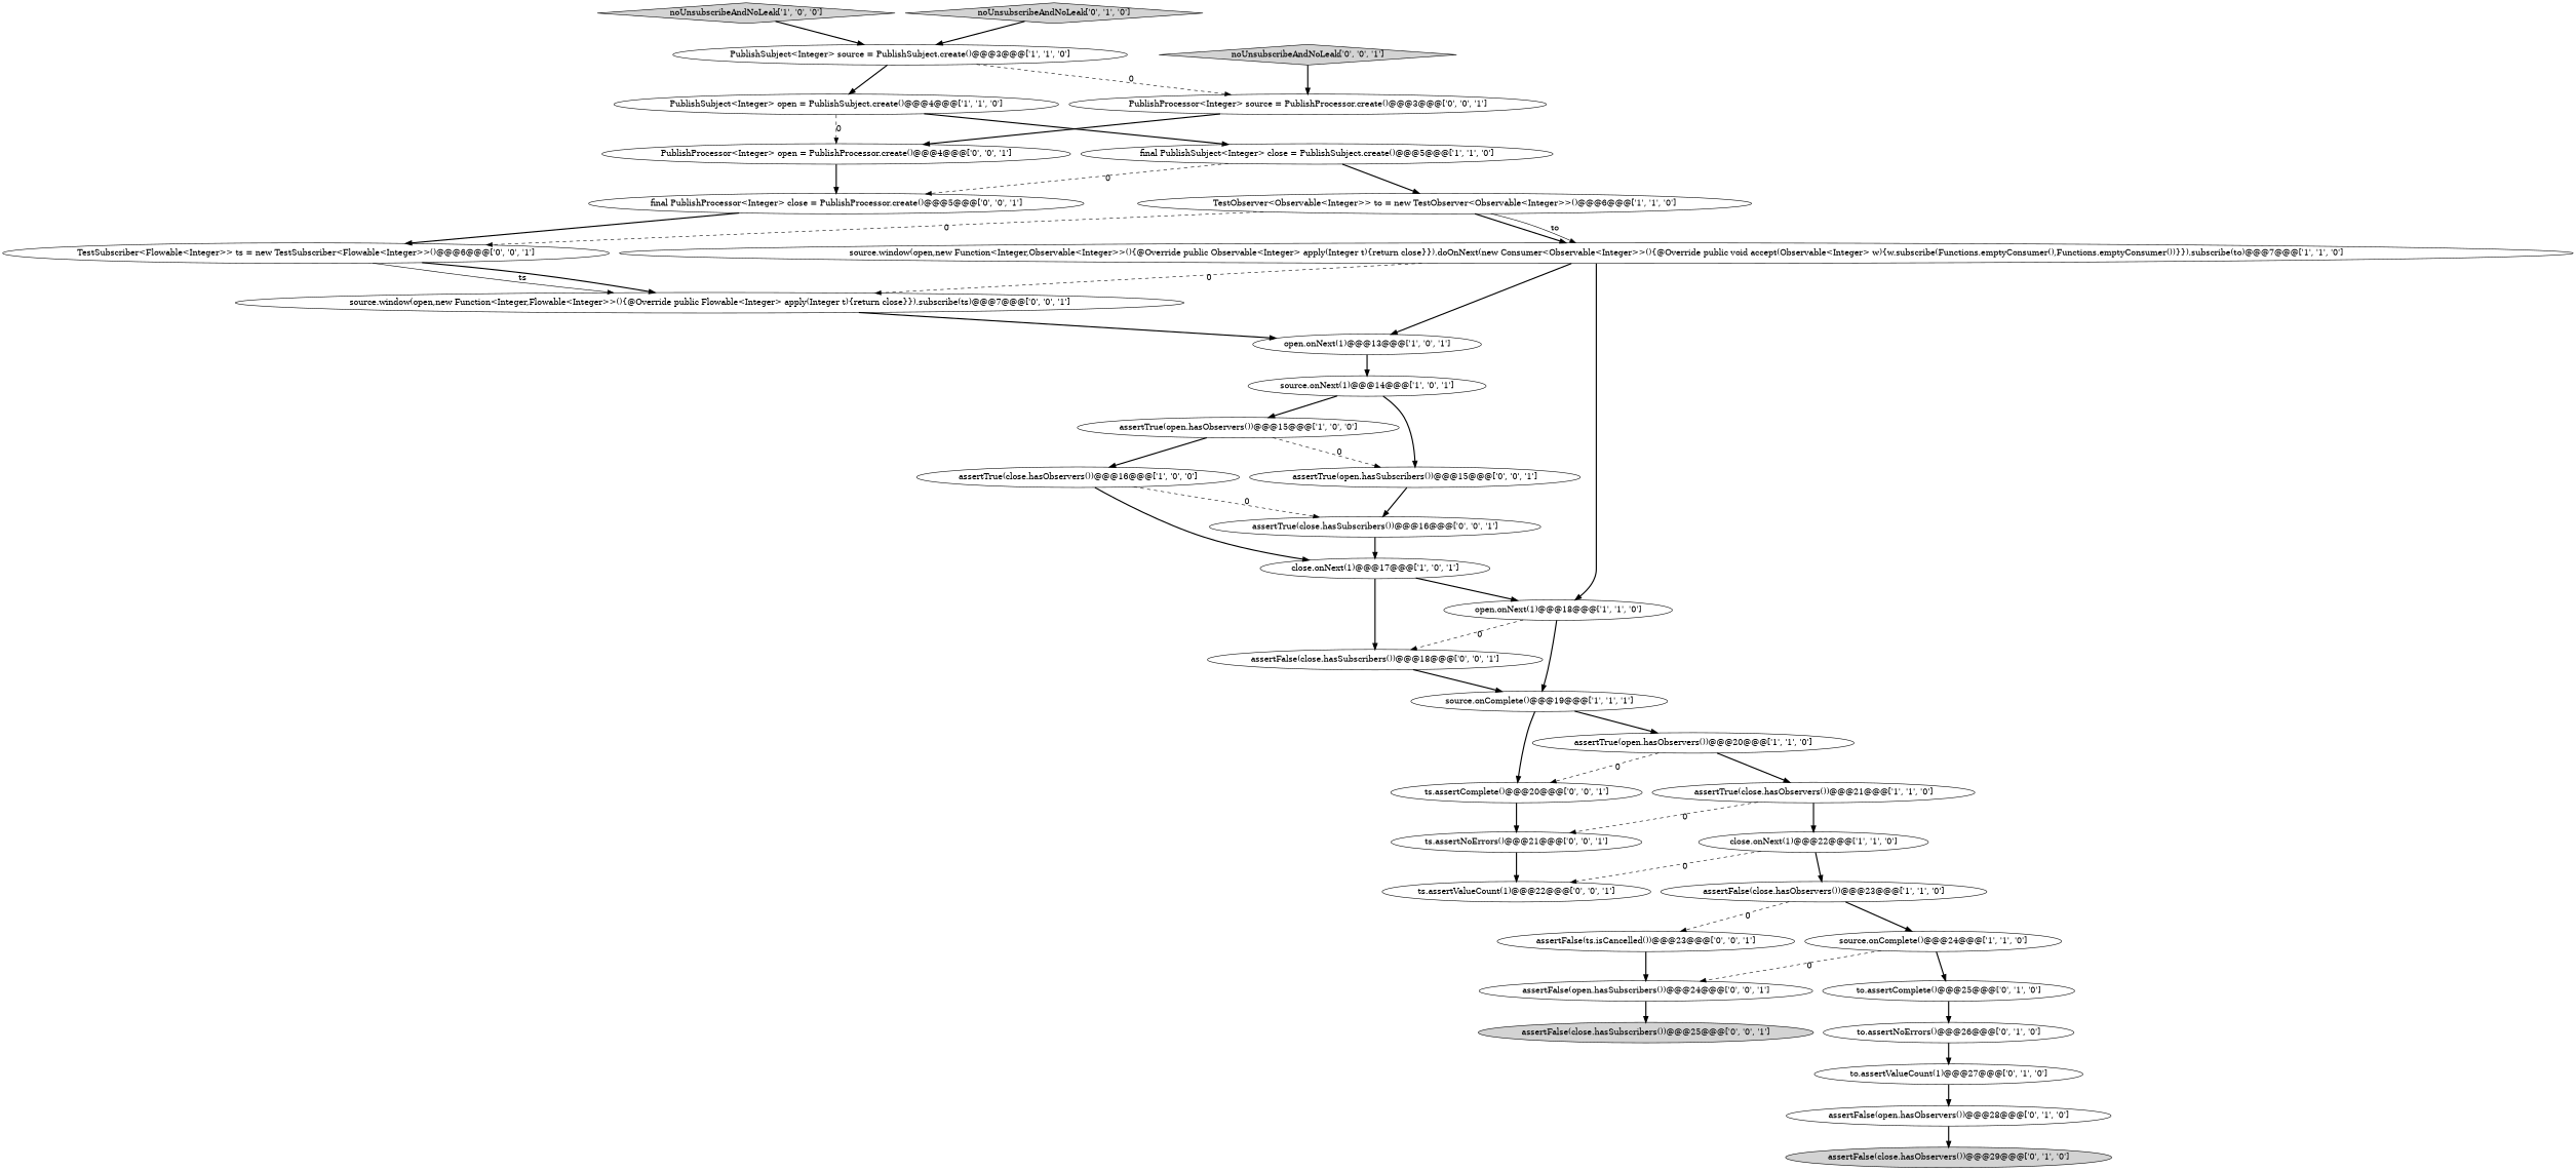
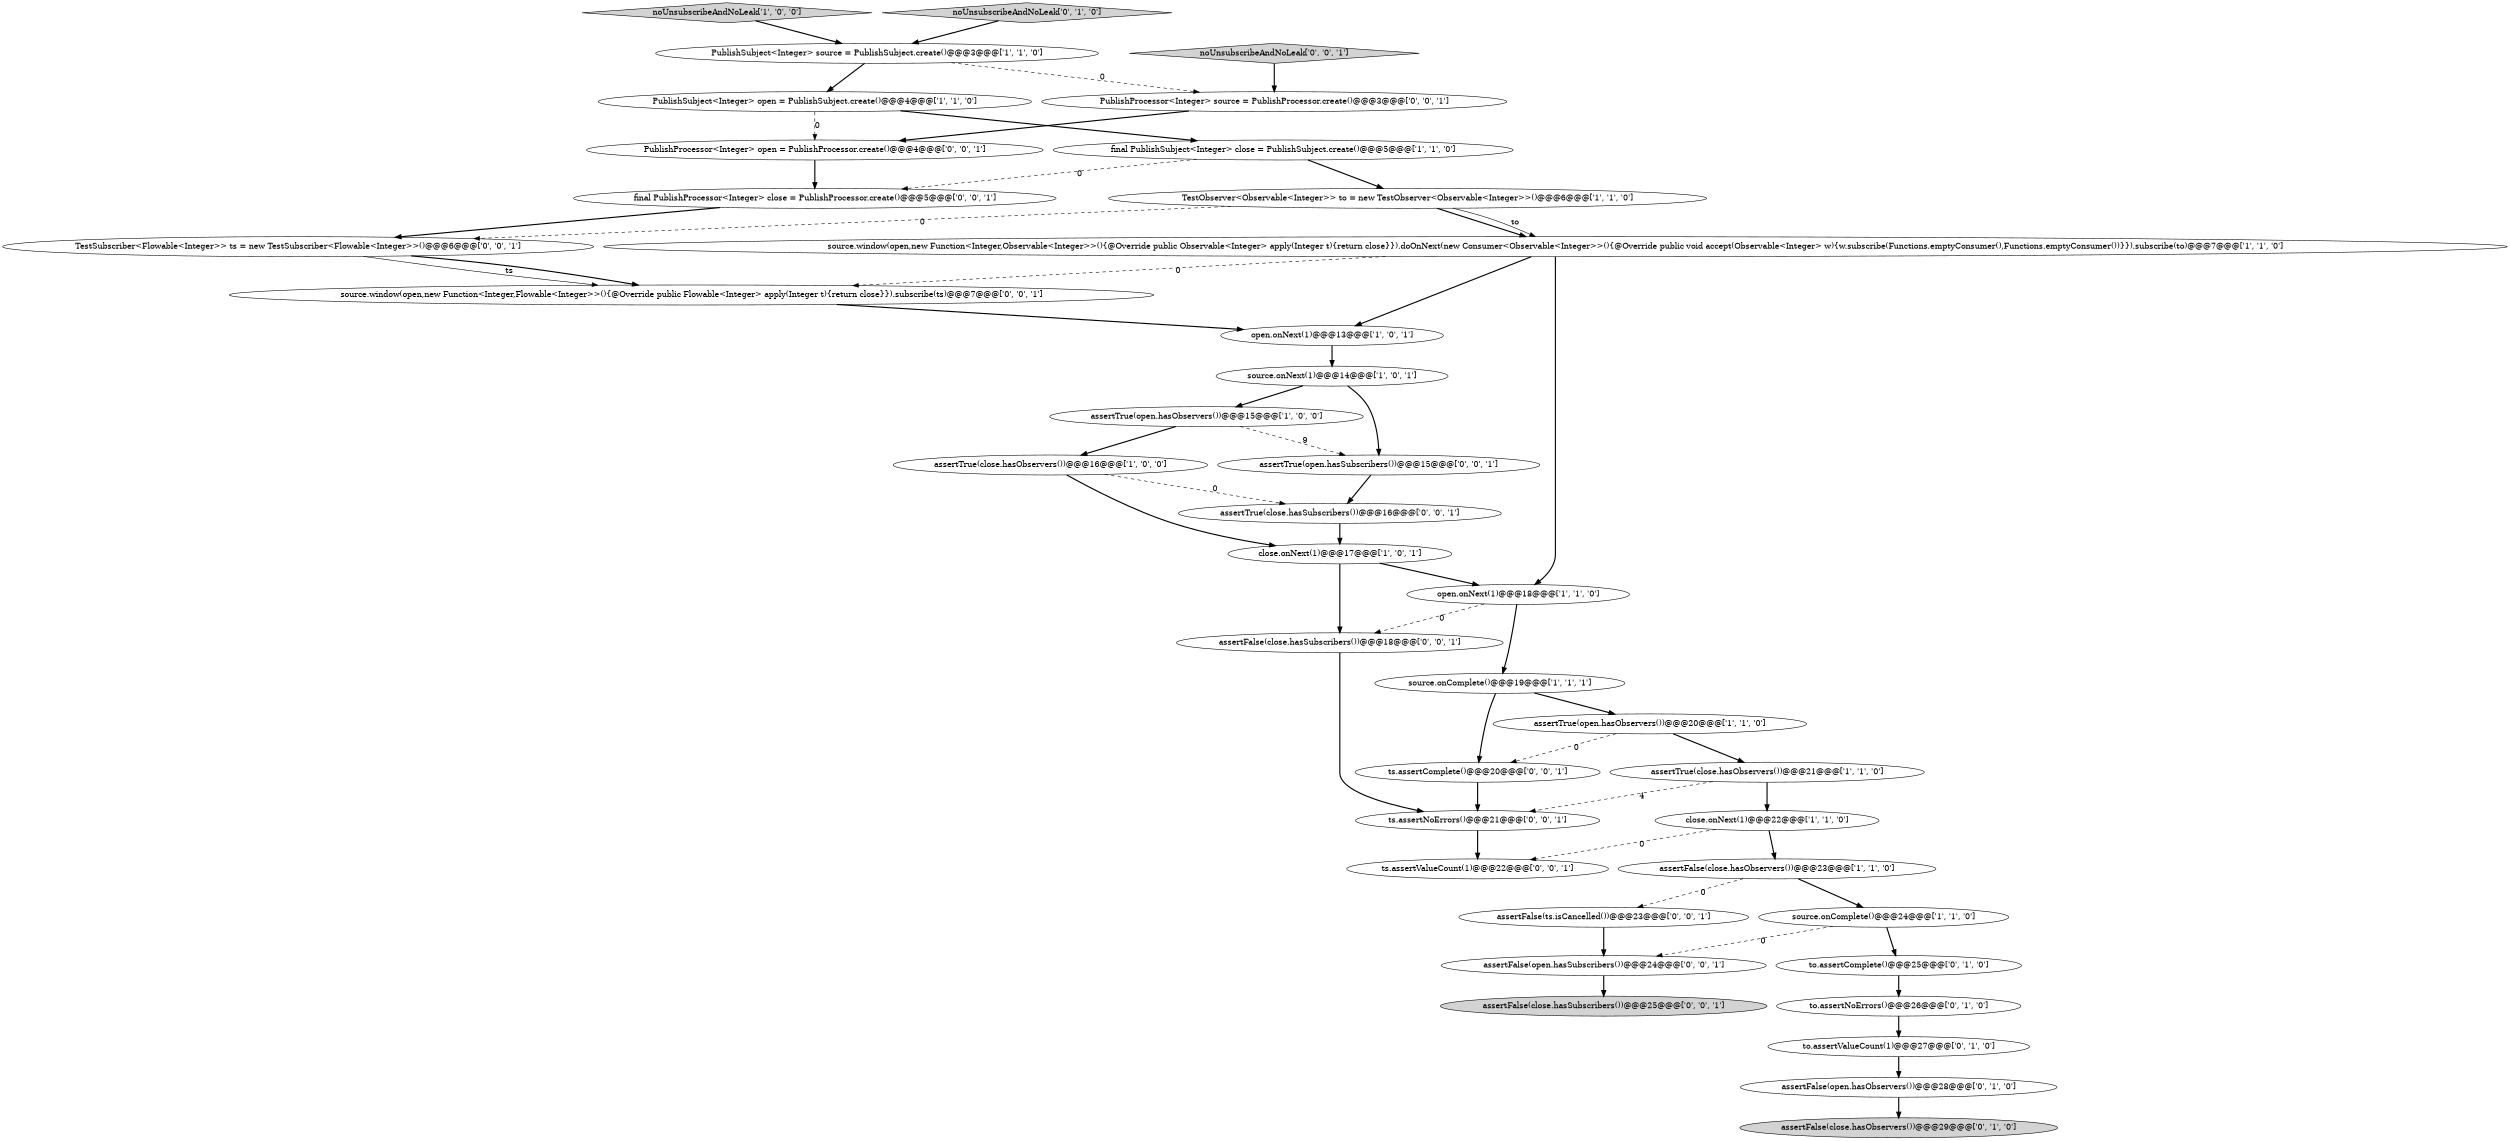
  digraph {
    node [fillcolor=white shape=ellipse style=filled]
    edge [style=bold]
    n1 [label="open.onNext(1)@@@18@@@['1', '1', '0']"]
    n2 [label="assertFalse(close.hasSubscribers())@@@18@@@['0', '0', '1']"]
    n3 [label="source.onComplete()@@@19@@@['1', '1', '1']"]
    n4 [label="assertTrue(open.hasObservers())@@@20@@@['1', '1', '0']"]
    n5 [label="ts.assertComplete()@@@20@@@['0', '0', '1']"]
    n6 [label="assertTrue(open.hasSubscribers())@@@15@@@['0', '0', '1']"]
    n7 [label="assertTrue(close.hasSubscribers())@@@16@@@['0', '0', '1']"]
    n8 [label="close.onNext(1)@@@17@@@['1', '0', '1']"]
    n9 [label="assertFalse(open.hasObservers())@@@28@@@['0', '1', '0']"]
    n10 [fillcolor=lightgray label="assertFalse(close.hasObservers())@@@29@@@['0', '1', '0']"]
    n11 [label="TestSubscriber<Flowable<Integer>> ts = new TestSubscriber<Flowable<Integer>>()@@@6@@@['0', '0', '1']"]
    n12 [label="source.window(open,new Function<Integer,Flowable<Integer>>(){@Override public Flowable<Integer> apply(Integer t){return close}}).subscribe(ts)@@@7@@@['0', '0', '1']"]
    n13 [label="open.onNext(1)@@@13@@@['1', '0', '1']"]
    n14 [label="TestObserver<Observable<Integer>> to = new TestObserver<Observable<Integer>>()@@@6@@@['1', '1', '0']"]
    n15 [label="source.window(open,new Function<Integer,Observable<Integer>>(){@Override public Observable<Integer> apply(Integer t){return close}}).doOnNext(new Consumer<Observable<Integer>>(){@Override public void accept(Observable<Integer> w){w.subscribe(Functions.emptyConsumer(),Functions.emptyConsumer())}}).subscribe(to)@@@7@@@['1', '1', '0']"]
    n16 [label="source.onNext(1)@@@14@@@['1', '0', '1']"]
    n17 [label="assertTrue(open.hasObservers())@@@15@@@['1', '0', '0']"]
    n18 [label="assertTrue(close.hasObservers())@@@21@@@['1', '1', '0']"]
    n19 [label="close.onNext(1)@@@22@@@['1', '1', '0']"]
    n20 [label="ts.assertNoErrors()@@@21@@@['0', '0', '1']"]
    n21 [label="final PublishSubject<Integer> close = PublishSubject.create()@@@5@@@['1', '1', '0']"]
    n22 [label="final PublishProcessor<Integer> close = PublishProcessor.create()@@@5@@@['0', '0', '1']"]
    n23 [fillcolor=lightgray label="noUnsubscribeAndNoLeak['1', '0', '0']" shape=diamond]
    n24 [label="PublishSubject<Integer> source = PublishSubject.create()@@@3@@@['1', '1', '0']"]
    n25 [label="PublishProcessor<Integer> source = PublishProcessor.create()@@@3@@@['0', '0', '1']"]
    n26 [label="PublishSubject<Integer> open = PublishSubject.create()@@@4@@@['1', '1', '0']"]
    n27 [label="assertFalse(ts.isCancelled())@@@23@@@['0', '0', '1']"]
    n28 [label="assertFalse(open.hasSubscribers())@@@24@@@['0', '0', '1']"]
    n29 [fillcolor=lightgray label="assertFalse(close.hasSubscribers())@@@25@@@['0', '0', '1']"]
    n30 [label="assertTrue(close.hasObservers())@@@16@@@['1', '0', '0']"]
    n31 [label="ts.assertValueCount(1)@@@22@@@['0', '0', '1']"]
    n32 [label="assertFalse(close.hasObservers())@@@23@@@['1', '1', '0']"]
    n33 [label="source.onComplete()@@@24@@@['1', '1', '0']"]
    n34 [label="PublishProcessor<Integer> open = PublishProcessor.create()@@@4@@@['0', '0', '1']"]
    n35 [label="to.assertComplete()@@@25@@@['0', '1', '0']"]
    n36 [label="to.assertNoErrors()@@@26@@@['0', '1', '0']"]
    n37 [fillcolor=lightgray label="noUnsubscribeAndNoLeak['0', '0', '1']" shape=diamond]
    n38 [label="to.assertValueCount(1)@@@27@@@['0', '1', '0']"]
    n39 [fillcolor=lightgray label="noUnsubscribeAndNoLeak['0', '1', '0']" shape=diamond]
    n1 -> n2 [label=0 style=dashed]
    n1 -> n3
-   n2 -> n3
+   n2 -> n20
    n3 -> n4
    n3 -> n5
    n4 -> n5 [label=0 style=dashed]
    n4 -> n18
    n5 -> n20
    n6 -> n7
    n7 -> n8
    n8 -> n1
    n8 -> n2
    n9 -> n10
    n11 -> n12
    n11 -> n12 [label=ts style=solid]
    n12 -> n13
    n13 -> n16
    n14 -> n11 [label=0 style=dashed]
    n14 -> n15
    n14 -> n15 [label=to style=solid]
    n15 -> n1
    n15 -> n12 [label=0 style=dashed]
    n15 -> n13
    n16 -> n6
    n16 -> n17
-   n17 -> n6 [label=0 style=dashed]
+   n17 -> n6 [label=9 style=dashed]
    n17 -> n30
    n18 -> n19
-   n18 -> n20 [label=0 style=dashed]
+   n18 -> n20 [label=4 style=dashed]
    n19 -> n31 [label=0 style=dashed]
    n19 -> n32
    n20 -> n31
    n21 -> n14
    n21 -> n22 [label=0 style=dashed]
    n22 -> n11
    n23 -> n24
    n24 -> n25 [label=0 style=dashed]
    n24 -> n26
    n25 -> n34
    n26 -> n21
    n26 -> n34 [label=0 style=dashed]
    n27 -> n28
    n28 -> n29
    n30 -> n7 [label=0 style=dashed]
    n30 -> n8
    n32 -> n27 [label=0 style=dashed]
    n32 -> n33
    n33 -> n28 [label=0 style=dashed]
    n33 -> n35
    n34 -> n22
    n35 -> n36
    n36 -> n38
    n37 -> n25
    n38 -> n9
    n39 -> n24
  }
